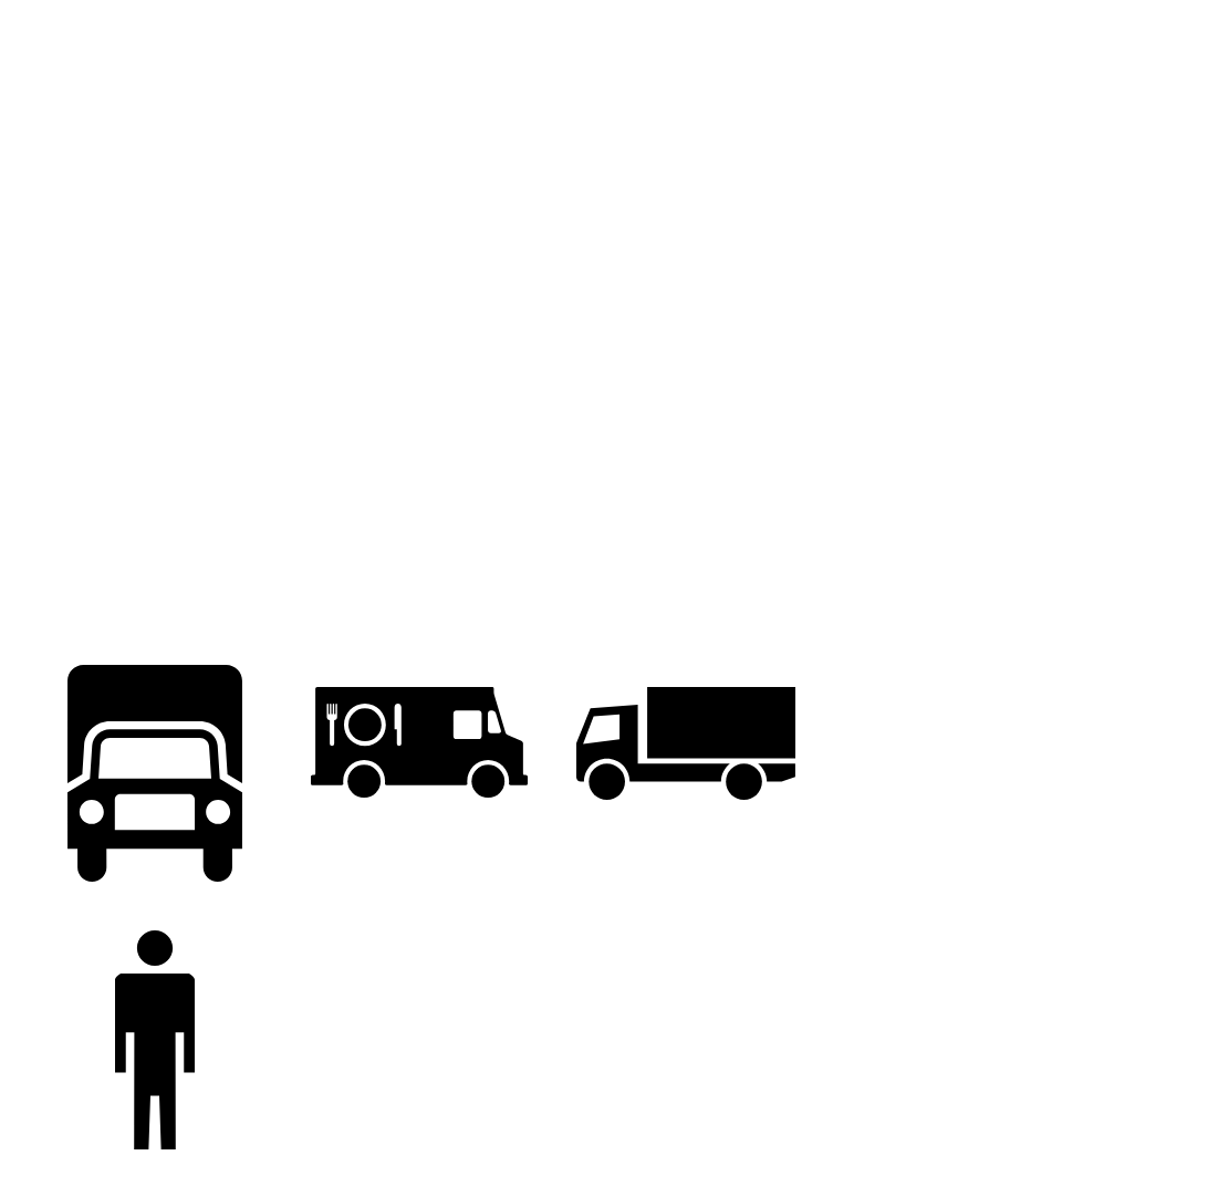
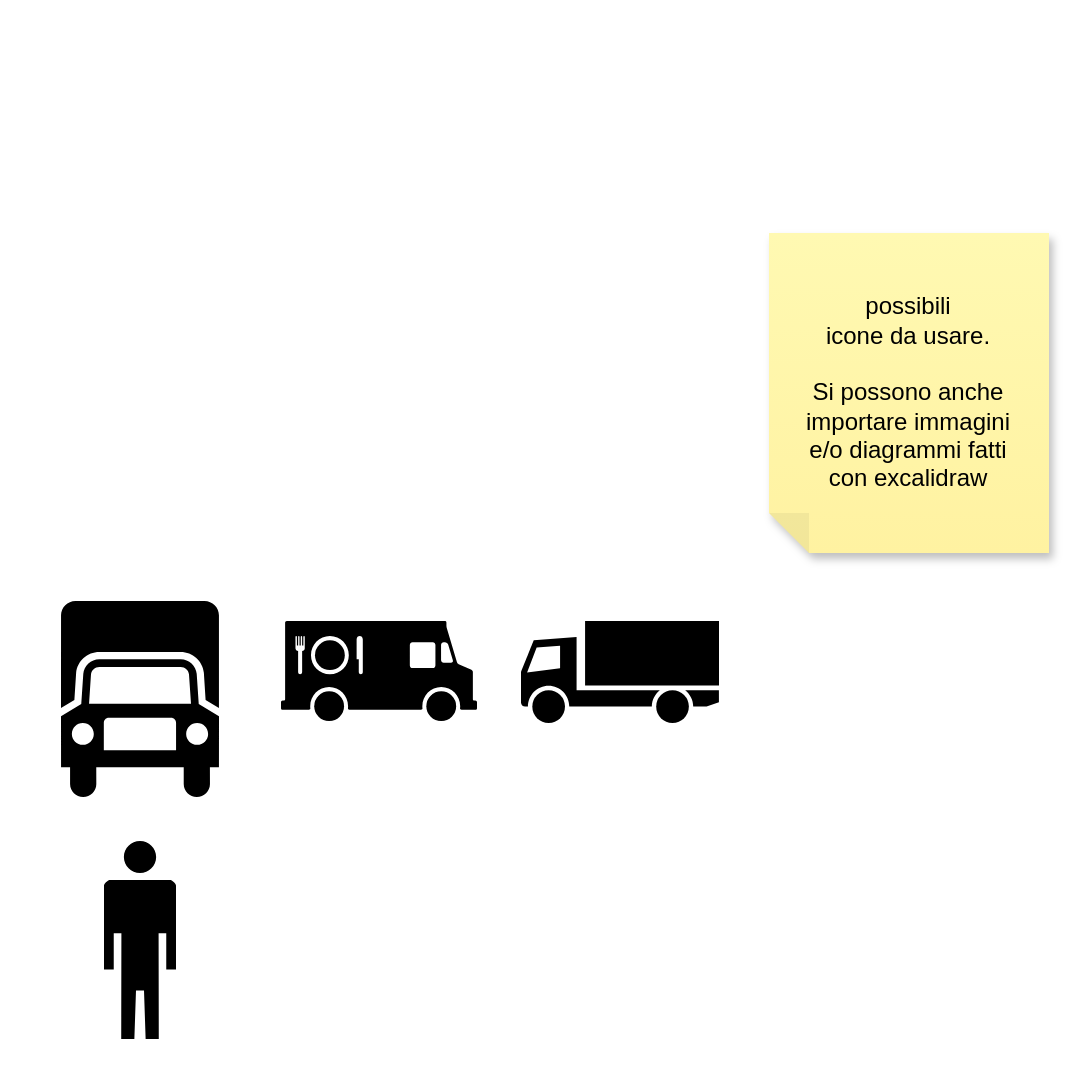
  <mxCell id="0" />
  <mxCell id="1" parent="0" />
  <mxCell id="2" value="" style="shape=image;html=1;verticalAlign=top;verticalLabelPosition=bottom;labelBackgroundColor=#ffffff;imageAspect=0;aspect=fixed;image=https://cdn1.iconfinder.com/data/icons/electronics-glyph-24/24/refrigerator_electronics_freezer_fridge_household_appliance-128.png" parent="1" vertex="1"><mxGeometry x="20" y="20" width="128" height="128" as="geometry" /></mxCell>
  <mxCell id="3" value="" style="shape=image;html=1;verticalAlign=top;verticalLabelPosition=bottom;labelBackgroundColor=#ffffff;imageAspect=0;aspect=fixed;image=https://cdn1.iconfinder.com/data/icons/unicons-line-vol-5/24/robot-128.png" parent="1" vertex="1"><mxGeometry x="30" y="148" width="128" height="128" as="geometry" /></mxCell>
  <mxCell id="4" value="" style="shape=image;html=1;verticalAlign=top;verticalLabelPosition=bottom;labelBackgroundColor=#ffffff;imageAspect=0;aspect=fixed;image=https://cdn0.iconfinder.com/data/icons/phosphor-duotone-vol-3/256/robot-duotone-128.png" parent="1" vertex="1"><mxGeometry x="160" y="148" width="128" height="128" as="geometry" /></mxCell>
  <mxCell id="5" value="" style="shape=mxgraph.signs.transportation.truck_6;html=1;pointerEvents=1;fillColor=#000000;strokeColor=none;verticalLabelPosition=bottom;verticalAlign=top;align=center;" parent="1" vertex="1"><mxGeometry x="30" y="300" width="79" height="98" as="geometry" /></mxCell>
  <mxCell id="6" value="" style="shape=mxgraph.signs.food.food_truck;html=1;pointerEvents=1;fillColor=#000000;strokeColor=none;verticalLabelPosition=bottom;verticalAlign=top;align=center;" parent="1" vertex="1"><mxGeometry x="140" y="310" width="98" height="50" as="geometry" /></mxCell>
  <mxCell id="7" value="" style="shape=mxgraph.signs.transportation.truck_1;html=1;pointerEvents=1;fillColor=#000000;strokeColor=none;verticalLabelPosition=bottom;verticalAlign=top;align=center;" parent="1" vertex="1"><mxGeometry x="260" y="310" width="99" height="51" as="geometry" /></mxCell>
  <mxCell id="8" value="" style="shape=mxgraph.signs.people.man_2;html=1;pointerEvents=1;fillColor=#000000;strokeColor=none;verticalLabelPosition=bottom;verticalAlign=top;align=center;" parent="1" vertex="1"><mxGeometry x="51.5" y="420" width="36" height="99" as="geometry" /></mxCell>
+ <mxCell id="9" value="&lt;div&gt;possibili &lt;br&gt;&lt;/div&gt;&lt;div&gt;icone da usare.&lt;/div&gt;&lt;div&gt;&lt;br&gt;&lt;/div&gt;&lt;div&gt;Si possono anche&lt;/div&gt;&lt;div&gt;importare immagini&lt;/div&gt;&lt;div&gt;e/o diagrammi fatti&lt;/div&gt;&lt;div&gt;con excalidraw&lt;br&gt;&lt;/div&gt;" style="shape=note;whiteSpace=wrap;html=1;backgroundOutline=1;fontColor=#000000;darkOpacity=0.05;fillColor=#FFF9B2;strokeColor=none;fillStyle=solid;direction=west;gradientDirection=north;gradientColor=#FFF2A1;shadow=1;size=20;pointerEvents=1;" parent="1" vertex="1"><mxGeometry x="384" y="116" width="140" height="160" as="geometry" /></mxCell>
